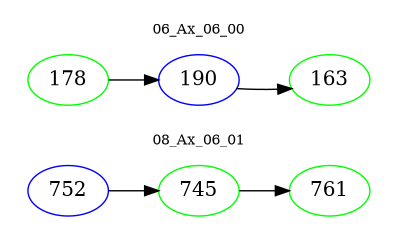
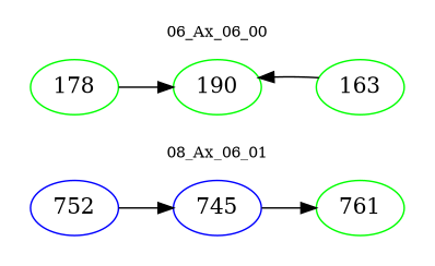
  digraph {
    rankdir=LR
    node [color=blue]
    edge [color=black]
    n1 [label=752]
-   n2 [color=green label=745]
+   n2 [label=745]
    n3 [color=green label=761]
    n4 [color=green label=178]
-   n5 [label=190]
+   n5 [color=green label=190]
    n6 [color=green label=163]
    subgraph cluster_1 {
      color=white
      fontsize=10
      label="08_Ax_06_01"
      n1
      n2
      n3
    }
    subgraph cluster_2 {
      color=white
      fontsize=10
      label="06_Ax_06_00"
      n4
      n5
      n6
    }
    n1 -> n2
    n2 -> n3
    n4 -> n5
-   n5 -> n6
+   n6 -> n5
  }
